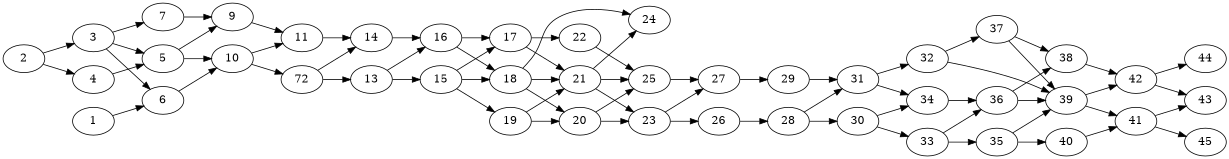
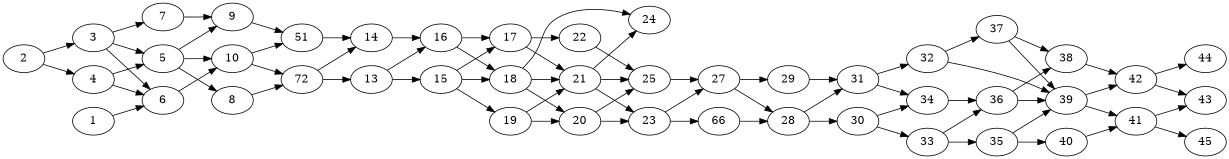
  digraph {
    rankdir=LR
    node [alpha=0.04]
    1 [alpha=0.13 expect_size=26179584]
    6 [alpha=0.08 expect_size=22534144]
    4 [alpha=0.00 expect_size=6227968]
    5 [expect_size=27254784]
+   8 [alpha=0.14 expect_size=11542528]
    9 [alpha=0.05 expect_size=29274112]
    10 [alpha=0.13 expect_size=11954176]
    2 [alpha=0.09 expect_size=45068288]
    3 [alpha=0.02 expect_size=22953984]
    7 [alpha=0.06 expect_size=33312768]
    n11 [alpha=0.08 expect_size=31147008 label=72]
-   11 [alpha=0.19 expect_size=46635008]
+   11 [alpha=0.19 expect_size=46635008 label=51]
    14 [alpha=0.19 expect_size=10333184]
    13 [alpha=0.15 expect_size=51679232]
    16 [alpha=0.07 expect_size=19121152]
    15 [expect_size=10782720]
    17 [alpha=0.13 expect_size=39107584]
    18 [alpha=0.17 expect_size=5950464]
    19 [alpha=0.06 expect_size=39848960]
    21 [alpha=0.18 expect_size=34860032]
    22 [alpha=0.06 expect_size=33351680]
    20 [alpha=0.08 expect_size=51247104]
    24 [alpha=0.16 expect_size=41326592]
    23 [alpha=0.00 expect_size=52072448]
    25 [alpha=0.00 expect_size=39530496]
-   26 [alpha=0.12 expect_size=49842176]
+   26 [alpha=0.12 expect_size=49842176 label=66]
    27 [alpha=0.16 expect_size=18326528]
    28 [alpha=0.02 expect_size=49904640]
    29 [alpha=0.19 expect_size=43939840]
    30 [alpha=0.19 expect_size=11447296]
    31 [alpha=0.16 expect_size=29865984]
    33 [alpha=0.12 expect_size=38960128]
    34 [alpha=0.01 expect_size=39986176]
    32 [expect_size=25761792]
    35 [alpha=0.14 expect_size=29826048]
    36 [alpha=0.12 expect_size=30489600]
    37 [expect_size=12085248]
    39 [expect_size=8578048]
    40 [alpha=0.11 expect_size=6621184]
    38 [alpha=0.17 expect_size=49866752]
    42 [alpha=0.02 expect_size=40676352]
    41 [alpha=0.11 expect_size=50709504]
    43 [alpha=0.13 expect_size=49614848]
    44 [alpha=0.00 expect_size=29587456]
    45 [alpha=0.01 expect_size=32872448]
    1 -> 6
    6 -> 10
+   4 -> 6
    4 -> 5
+   5 -> 8
    5 -> 9
    5 -> 10
+   8 -> n11
    9 -> 11
    10 -> n11
    10 -> 11
    2 -> 4
    2 -> 3
    3 -> 6
    3 -> 5
    3 -> 7
    7 -> 9
    n11 -> 14
    n11 -> 13
    11 -> 14
    14 -> 16
    13 -> 16
    13 -> 15
    16 -> 17
    16 -> 18
    15 -> 17
    15 -> 18
    15 -> 19
    17 -> 21
    17 -> 22
    18 -> 21
    18 -> 20
    18 -> 24
    19 -> 21
    19 -> 20
    21 -> 24
    21 -> 23
    21 -> 25
    22 -> 25
    20 -> 23
    20 -> 25
    23 -> 26
    23 -> 27
    25 -> 27
    26 -> 28
+   27 -> 28
    27 -> 29
    28 -> 30
    28 -> 31
    29 -> 31
    30 -> 33
    30 -> 34
    31 -> 34
    31 -> 32
    33 -> 35
    33 -> 36
    34 -> 36
    32 -> 37
    32 -> 39
    35 -> 39
    35 -> 40
    36 -> 39
    36 -> 38
    37 -> 39
    37 -> 38
    39 -> 42
    39 -> 41
    40 -> 41
    38 -> 42
    42 -> 43
    42 -> 44
    41 -> 43
    41 -> 45
  }
